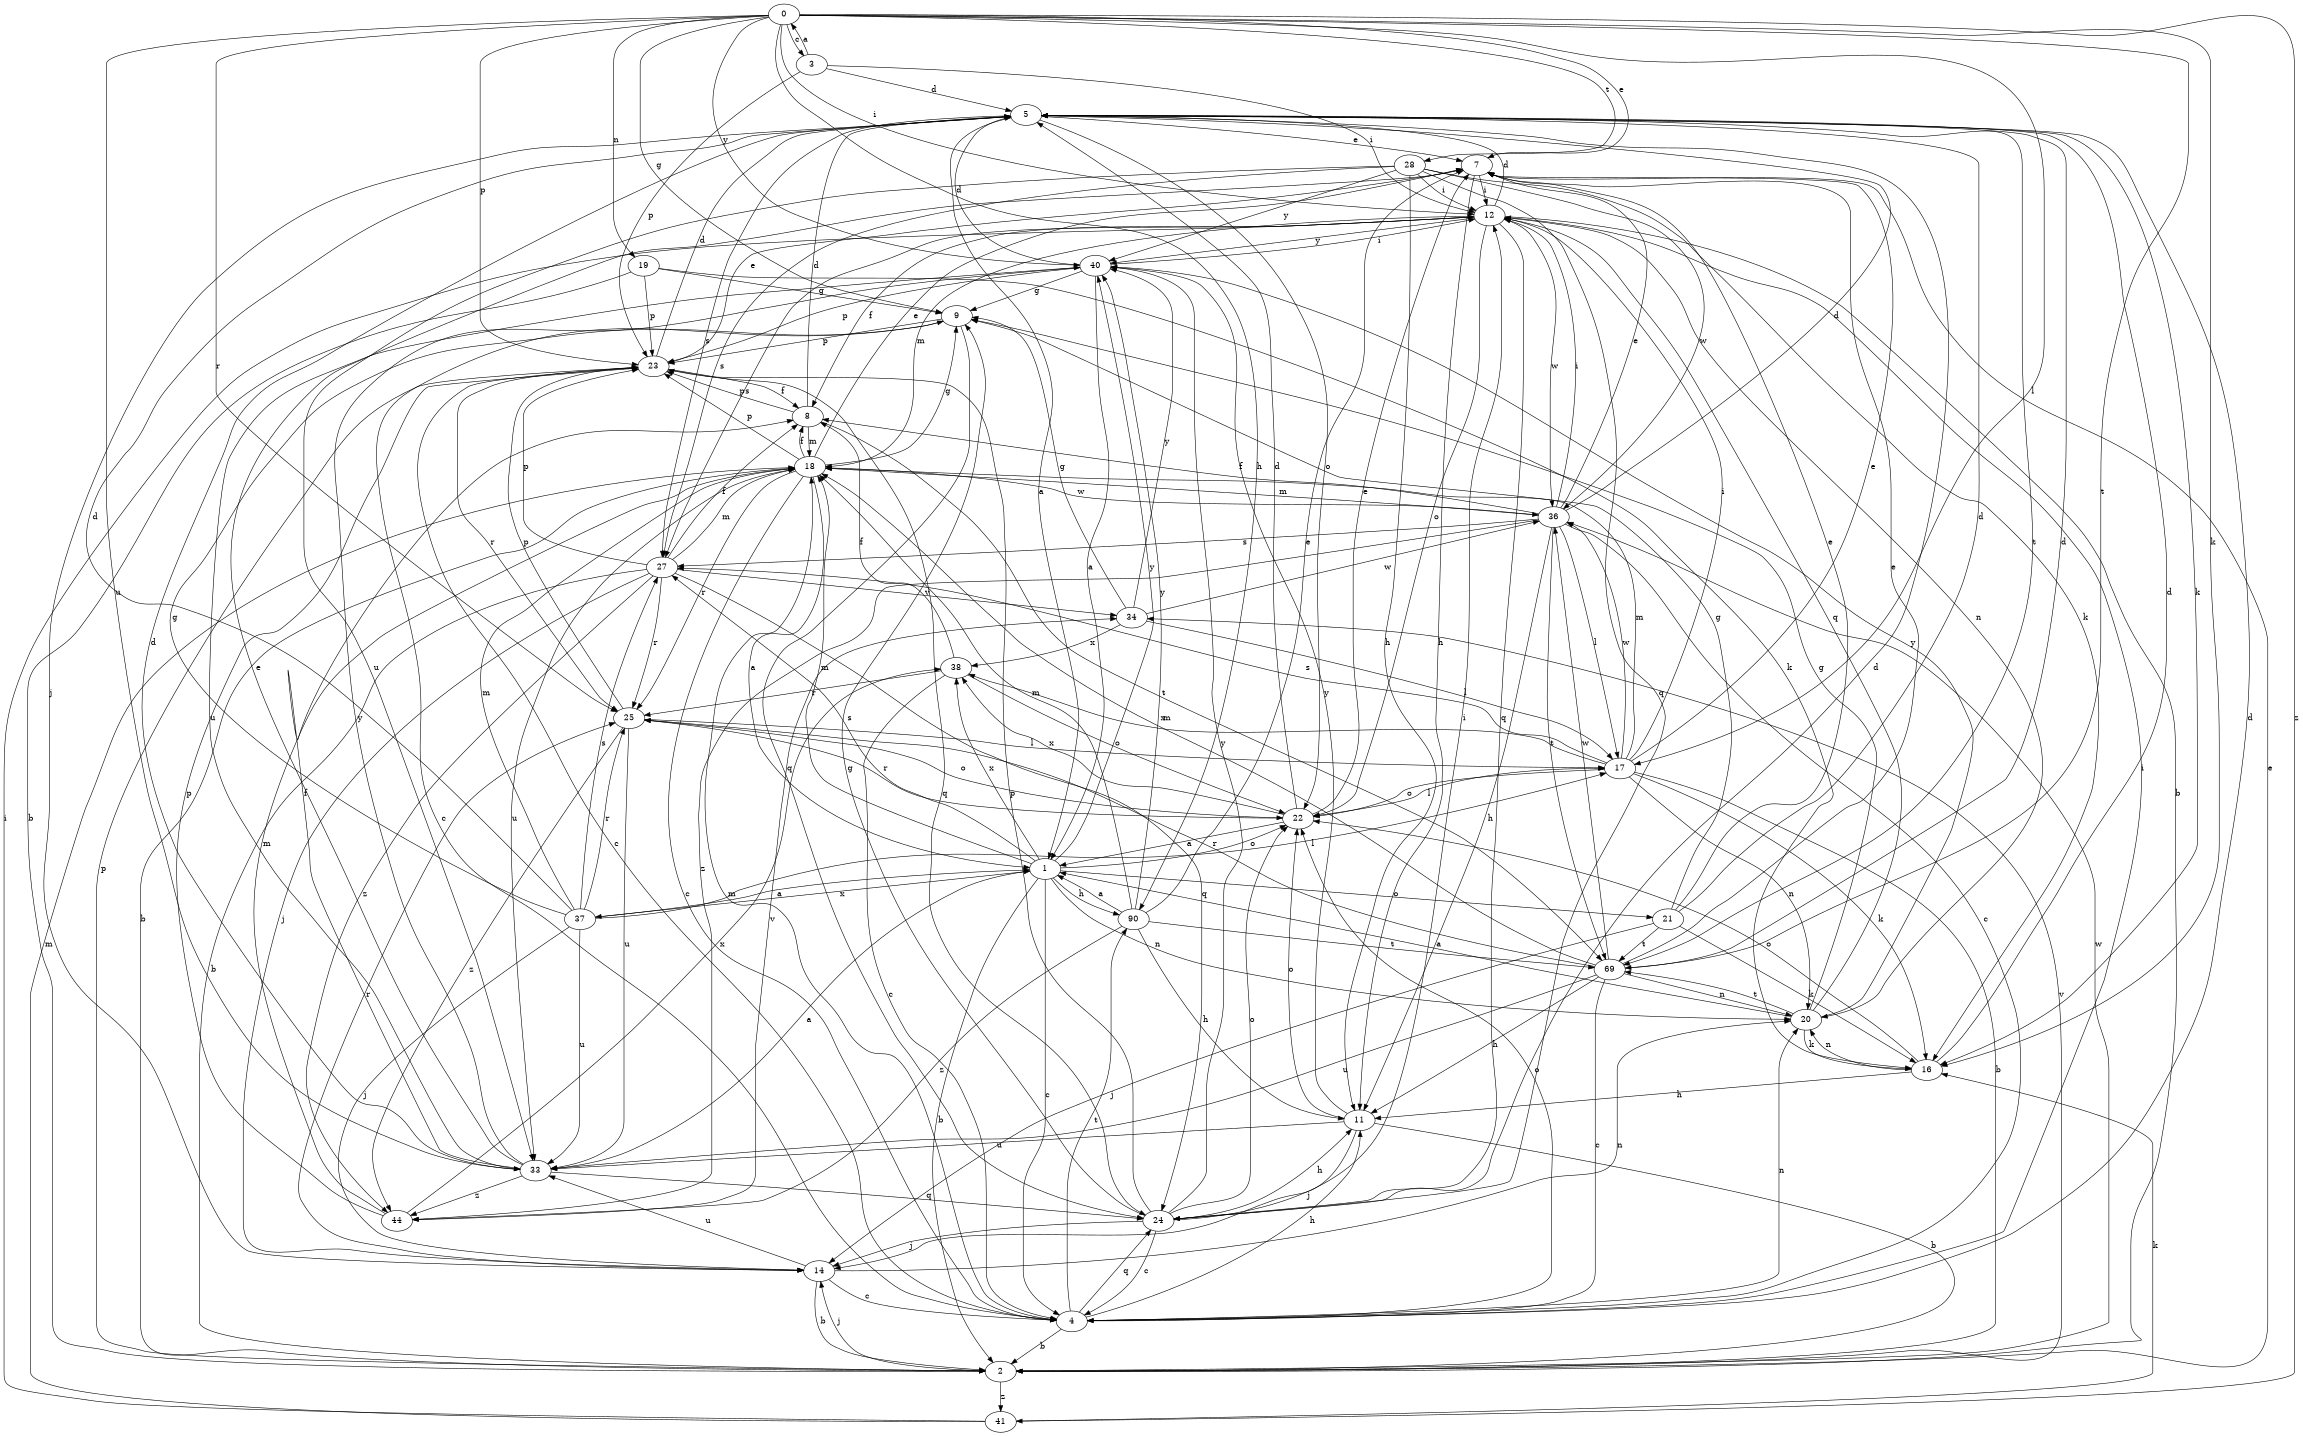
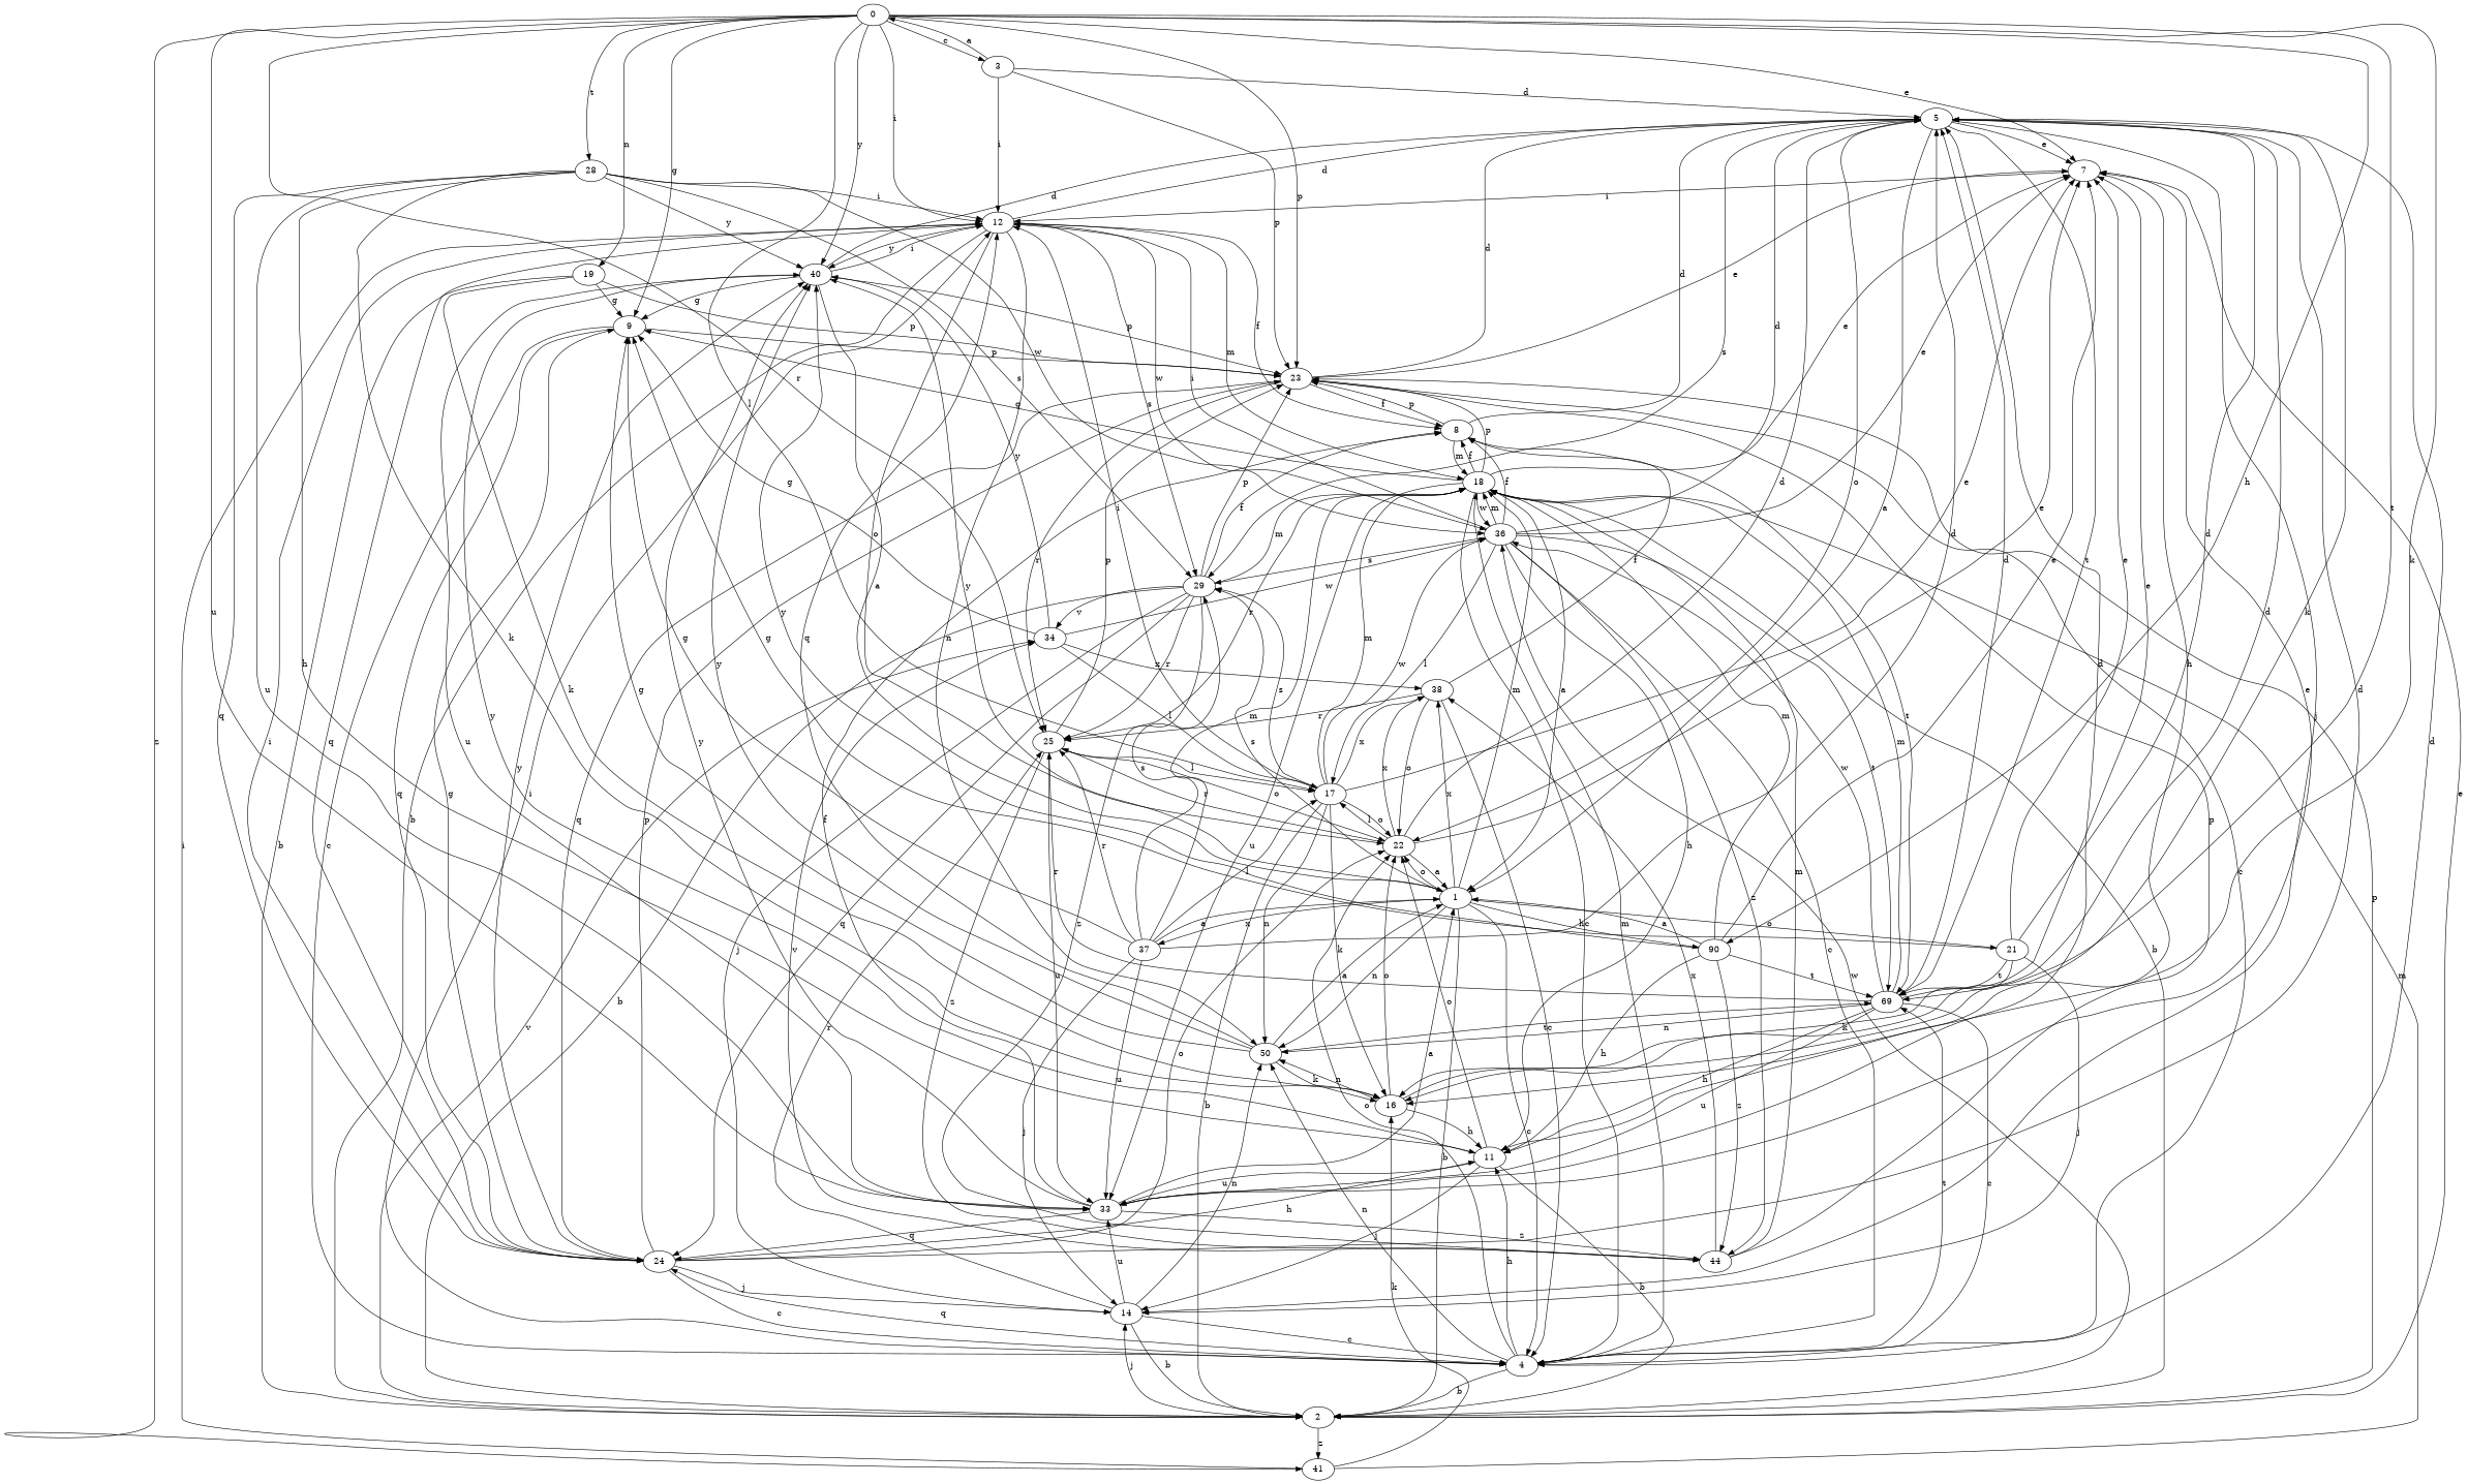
  strict digraph {
    0
    3
    7
    9
    n5 [label=90]
    12
    16
    17
    19
    23
    25
    28
    n13 [label=69]
    33
    40
    41
    5
    11
    4
    24
    1
    18
    44
    2
-   20
+   20 [label=50]
    22
-   27
+   27 [label=29]
    36
    8
    38
    21
    37
    14
    34
    0 -> 3 [label=c]
    0 -> 7 [label=e]
    0 -> 9 [label=g]
    0 -> n5 [label=h]
    0 -> 12 [label=i]
    0 -> 16 [label=k]
    0 -> 17 [label=l]
    0 -> 19 [label=n]
    0 -> 23 [label=p]
    0 -> 25 [label=r]
    0 -> 28 [label=t]
    0 -> n13 [label=t]
    0 -> 33 [label=u]
    0 -> 40 [label=y]
    0 -> 41 [label=z]
    3 -> 0 [label=a]
    3 -> 12 [label=i]
    3 -> 23 [label=p]
    3 -> 5 [label=d]
    7 -> 12 [label=i]
    7 -> 11 [label=h]
    9 -> 23 [label=p]
    9 -> 4 [label=c]
    9 -> 24 [label=q]
    n5 -> 7 [label=e]
    n5 -> n13 [label=t]
    n5 -> 40 [label=y]
    n5 -> 11 [label=h]
    n5 -> 1 [label=a]
    n5 -> 18 [label=m]
    n5 -> 44 [label=z]
    12 -> 40 [label=y]
    12 -> 5 [label=d]
    12 -> 24 [label=q]
    12 -> 18 [label=m]
    12 -> 2 [label=b]
    12 -> 20 [label=n]
    12 -> 22 [label=o]
    12 -> 27 [label=s]
    12 -> 36 [label=w]
    12 -> 8 [label=f]
    16 -> 5 [label=d]
    16 -> 11 [label=h]
    16 -> 20 [label=n]
    16 -> 22 [label=o]
    17 -> 7 [label=e]
    17 -> 12 [label=i]
    17 -> 16 [label=k]
    17 -> 18 [label=m]
    17 -> 2 [label=b]
    17 -> 20 [label=n]
    17 -> 22 [label=o]
    17 -> 27 [label=s]
    17 -> 36 [label=w]
    17 -> 38 [label=x]
    19 -> 9 [label=g]
    19 -> 16 [label=k]
    19 -> 23 [label=p]
    19 -> 2 [label=b]
    23 -> 7 [label=e]
    23 -> 25 [label=r]
    23 -> 5 [label=d]
    23 -> 4 [label=c]
    23 -> 24 [label=q]
    23 -> 8 [label=f]
    25 -> 17 [label=l]
    25 -> 23 [label=p]
    25 -> 33 [label=u]
    25 -> 44 [label=z]
    25 -> 22 [label=o]
    28 -> 12 [label=i]
    28 -> 16 [label=k]
    28 -> 33 [label=u]
    28 -> 40 [label=y]
    28 -> 11 [label=h]
    28 -> 24 [label=q]
    28 -> 27 [label=s]
    28 -> 36 [label=w]
    n13 -> 7 [label=e]
    n13 -> 25 [label=r]
    n13 -> 33 [label=u]
    n13 -> 5 [label=d]
    n13 -> 11 [label=h]
    n13 -> 4 [label=c]
    n13 -> 18 [label=m]
    n13 -> 20 [label=n]
    n13 -> 36 [label=w]
    33 -> 7 [label=e]
    33 -> 40 [label=y]
    33 -> 5 [label=d]
    33 -> 24 [label=q]
    33 -> 1 [label=a]
    33 -> 44 [label=z]
    33 -> 8 [label=f]
    40 -> 9 [label=g]
    40 -> 12 [label=i]
    40 -> 23 [label=p]
    40 -> 33 [label=u]
    40 -> 5 [label=d]
    40 -> 1 [label=a]
    41 -> 12 [label=i]
    41 -> 16 [label=k]
    41 -> 18 [label=m]
    5 -> 7 [label=e]
    5 -> 16 [label=k]
    5 -> n13 [label=t]
    5 -> 1 [label=a]
    5 -> 22 [label=o]
    5 -> 27 [label=s]
    5 -> 14 [label=j]
    11 -> 33 [label=u]
    11 -> 40 [label=y]
    11 -> 2 [label=b]
    11 -> 22 [label=o]
    11 -> 14 [label=j]
    4 -> 12 [label=i]
-   4 -> n5 [label=t]
+   4 -> n13 [label=t]
    4 -> 5 [label=d]
    4 -> 11 [label=h]
    4 -> 24 [label=q]
    4 -> 18 [label=m]
    4 -> 2 [label=b]
    4 -> 20 [label=n]
    4 -> 22 [label=o]
    24 -> 9 [label=g]
    24 -> 12 [label=i]
    24 -> 23 [label=p]
    24 -> 40 [label=y]
    24 -> 5 [label=d]
    24 -> 11 [label=h]
    24 -> 4 [label=c]
    24 -> 22 [label=o]
    24 -> 14 [label=j]
    1 -> n5 [label=h]
    1 -> 40 [label=y]
    1 -> 4 [label=c]
    1 -> 18 [label=m]
    1 -> 2 [label=b]
    1 -> 20 [label=n]
    1 -> 22 [label=o]
    1 -> 27 [label=s]
    1 -> 38 [label=x]
    1 -> 21 [label=o]
    1 -> 37 [label=x]
    18 -> 7 [label=e]
    18 -> 9 [label=g]
    18 -> 23 [label=p]
    18 -> 25 [label=r]
    18 -> 33 [label=u]
    18 -> 4 [label=c]
    18 -> 1 [label=a]
    18 -> 2 [label=b]
    18 -> 36 [label=w]
    18 -> 8 [label=f]
    44 -> 23 [label=p]
    44 -> 18 [label=m]
    44 -> 38 [label=x]
    44 -> 34 [label=v]
    2 -> 7 [label=e]
    2 -> 23 [label=p]
    2 -> 41 [label=z]
    2 -> 36 [label=w]
    2 -> 14 [label=j]
    2 -> 34 [label=v]
    20 -> 9 [label=g]
    20 -> 12 [label=q]
    20 -> 16 [label=k]
    20 -> n13 [label=t]
    20 -> 40 [label=y]
    20 -> 1 [label=a]
    22 -> 7 [label=e]
    22 -> 17 [label=l]
    22 -> 25 [label=r]
    22 -> 5 [label=d]
    22 -> 1 [label=a]
    22 -> 38 [label=x]
    27 -> 23 [label=p]
    27 -> 25 [label=r]
    27 -> 24 [label=q]
    27 -> 18 [label=m]
    27 -> 44 [label=z]
    27 -> 2 [label=b]
    27 -> 8 [label=f]
    27 -> 14 [label=j]
    27 -> 34 [label=v]
    36 -> 7 [label=e]
    36 -> 12 [label=i]
    36 -> 17 [label=l]
    36 -> n13 [label=t]
    36 -> 5 [label=d]
    36 -> 11 [label=h]
    36 -> 4 [label=c]
    36 -> 18 [label=m]
    36 -> 44 [label=z]
    36 -> 27 [label=s]
    36 -> 8 [label=f]
    8 -> 23 [label=p]
    8 -> n13 [label=t]
    8 -> 5 [label=d]
    8 -> 18 [label=m]
    38 -> 25 [label=r]
    38 -> 4 [label=c]
    38 -> 22 [label=o]
    38 -> 8 [label=f]
    21 -> 7 [label=e]
    21 -> 9 [label=g]
    21 -> 16 [label=k]
    21 -> n13 [label=t]
    21 -> 5 [label=d]
    21 -> 14 [label=j]
    37 -> 9 [label=g]
    37 -> 17 [label=l]
    37 -> 25 [label=r]
    37 -> 33 [label=u]
    37 -> 5 [label=d]
    37 -> 1 [label=a]
    37 -> 18 [label=m]
    37 -> 27 [label=s]
    37 -> 14 [label=j]
    14 -> 25 [label=r]
    14 -> 33 [label=u]
    14 -> 4 [label=c]
    14 -> 2 [label=b]
    14 -> 20 [label=n]
    34 -> 9 [label=g]
    34 -> 17 [label=l]
    34 -> 40 [label=y]
    34 -> 36 [label=w]
    34 -> 38 [label=x]
  }
